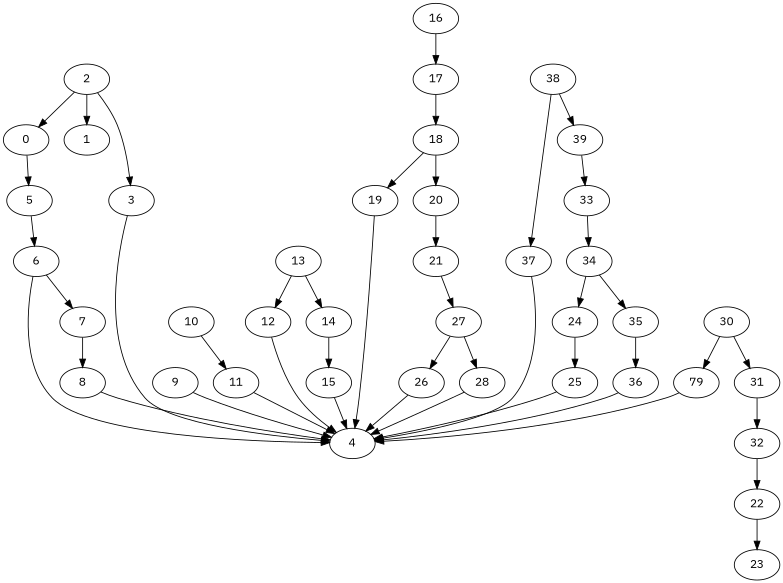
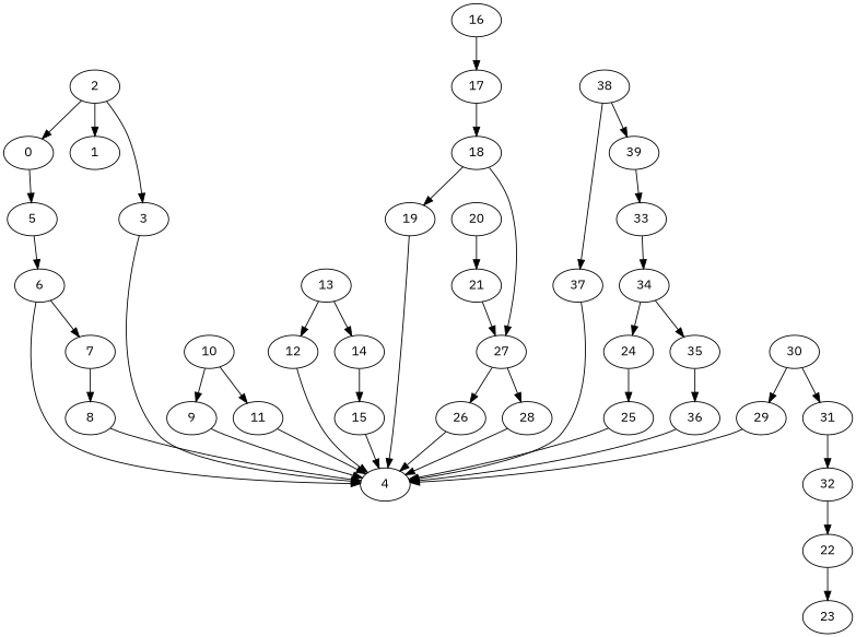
  strict digraph {
    fontname="IBM Plex Sans"
    node [exec=142 fontname="IBM Plex Sans"]
    edge [comm=7 fontname="IBM Plex Sans"]
    0 [exec=100]
    5 [exec=73]
    6
    1 [exec=155]
    4 [exec=135]
    2 [exec=187]
    3 [exec=188]
    7 [exec=154]
    8 [exec=114]
    9 [exec=74]
    10 [exec=61]
    11 [exec=200]
    12 [exec=127]
    13 [exec=141]
    14 [exec=200]
    15 [exec=80]
    16 [exec=129]
    17 [exec=100]
    18 [exec=147]
    19 [exec=173]
    20 [exec=107]
    21 [exec=85]
    27 [exec=74]
    26 [exec=151]
    28 [exec=162]
    22 [exec=54]
    23 [exec=135]
    24 [exec=192]
    25 [exec=128]
-   29 [exec=170 label=79]
+   29 [exec=170]
    30 [exec=127]
    31 [exec=154]
    32 [exec=71]
    33 [exec=114]
    34 [exec=200]
    35
    36 [exec=98]
    37 [exec=144]
    38
    39 [exec=177]
    0 -> 5
    5 -> 6
    6 -> 4 [comm=14]
    6 -> 7 [comm=13]
    2 -> 0 [comm=14]
    2 -> 1 [comm=16]
    2 -> 3 [comm=16]
    3 -> 4 [comm=6]
    7 -> 8 [comm=13]
    8 -> 4 [comm=13]
    9 -> 4 [comm=20]
+   10 -> 9 [comm=19]
    10 -> 11 [comm=18]
    11 -> 4 [comm=16]
    12 -> 4 [comm=6]
    13 -> 12 [comm=12]
    13 -> 14
    14 -> 15 [comm=12]
    15 -> 4 [comm=6]
    16 -> 17 [comm=10]
    17 -> 18 [comm=15]
    18 -> 19 [comm=16]
-   18 -> 20 [comm=6]
+   18 -> 27 [comm=6]
    19 -> 4 [comm=6]
    20 -> 21 [comm=11]
    21 -> 27 [comm=18]
    27 -> 26 [comm=19]
    27 -> 28 [comm=9]
    26 -> 4 [comm=17]
    28 -> 4 [comm=20]
    22 -> 23 [comm=15]
    24 -> 25 [comm=10]
    25 -> 4 [comm=8]
    29 -> 4
    30 -> 29
    30 -> 31 [comm=9]
    31 -> 32 [comm=16]
    32 -> 22 [comm=5]
    33 -> 34 [comm=10]
    34 -> 24
    34 -> 35 [comm=9]
    35 -> 36 [comm=10]
    36 -> 4 [comm=14]
    37 -> 4 [comm=9]
    38 -> 37 [comm=12]
    38 -> 39 [comm=17]
    39 -> 33 [comm=12]
  }
